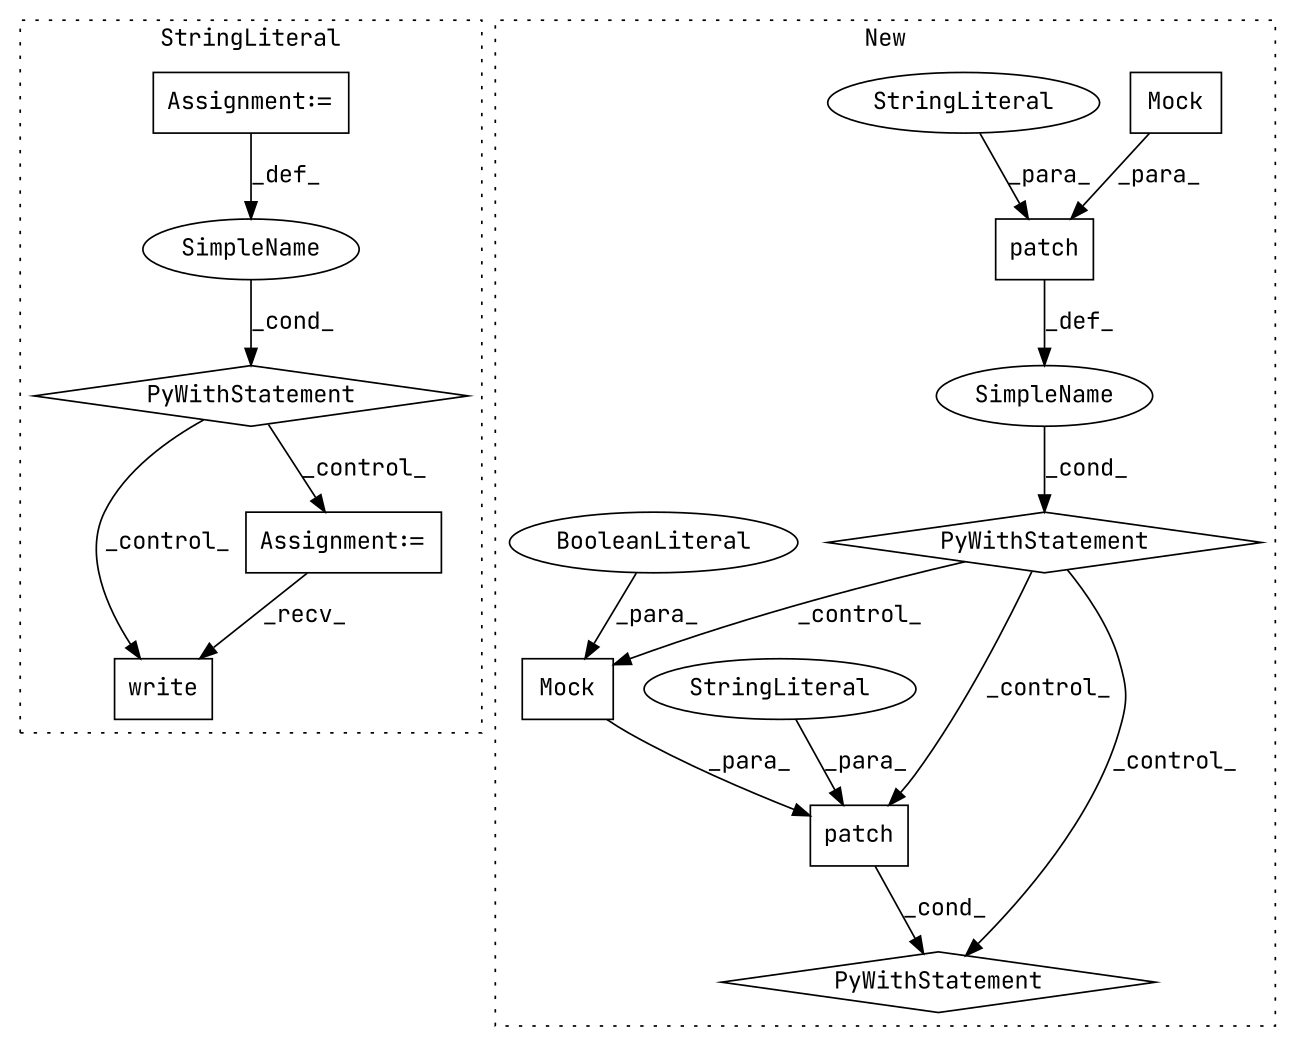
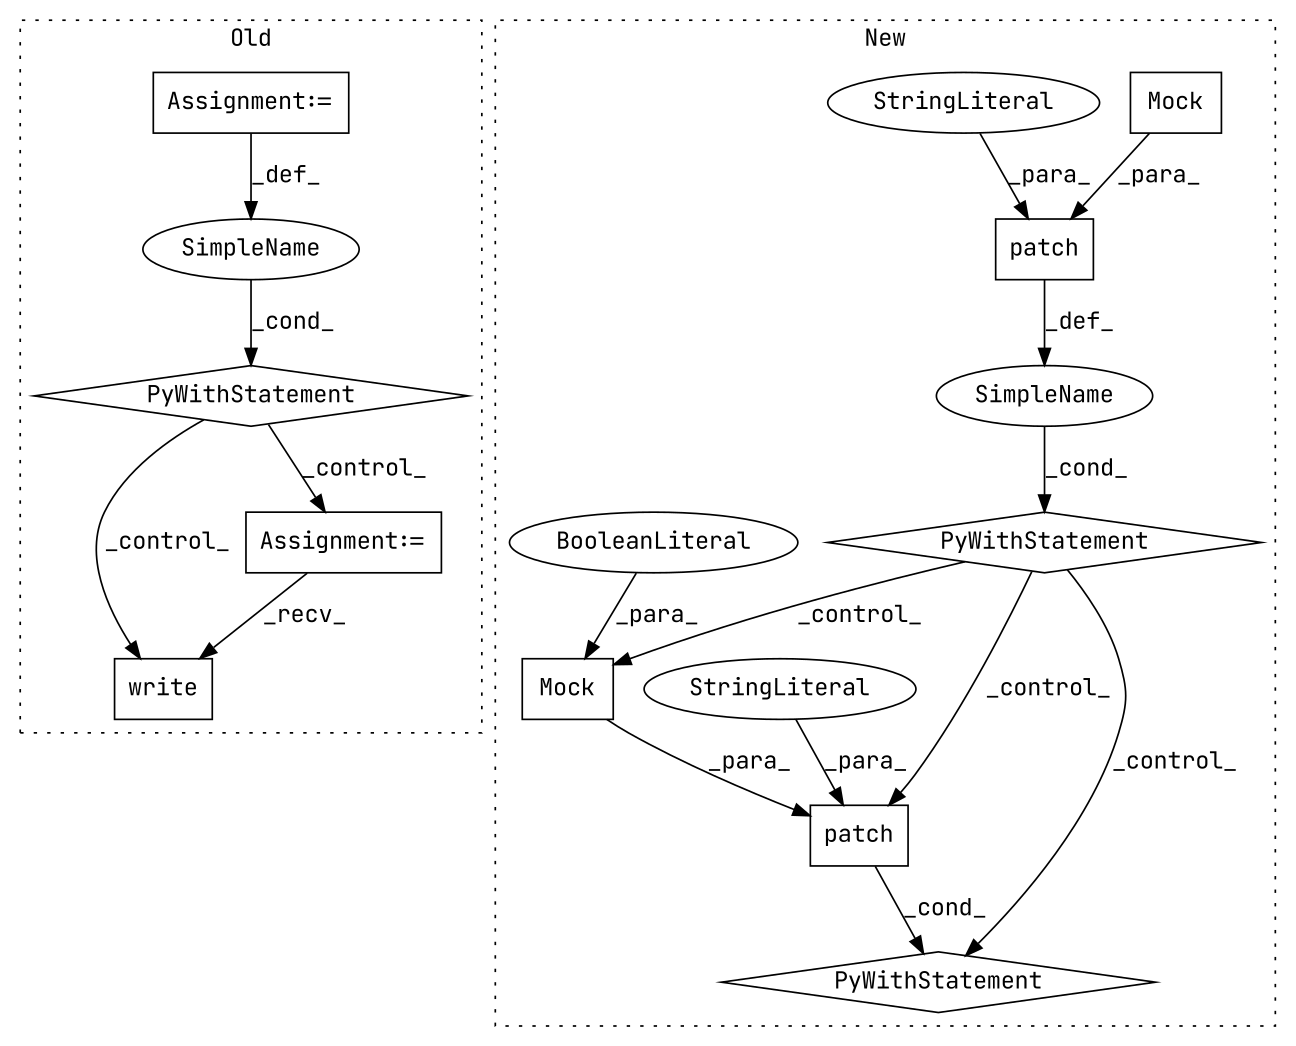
  digraph {
    fontname="JetBrains Mono"
    node [a=32 l="6,1" shape=box fontname="JetBrains Mono"]
    edge [fontname="JetBrains Mono"]
    n1 [label=write s="9525,9595"]
    n2 [a=42 label=SimpleName shape=ellipse l=""]
    n3 [a=7 l=3 label="Assignment:=" s=9510]
    n4 [a=104 l="10,2" label=PyWithStatement s="9462,9495" shape=diamond]
    n5 [a=7 l=1 label="Assignment:=" s=9412]
    n6 [label=patch s="9598,9680"]
    n7 [l="5,1" label=Mock s="9665,9679"]
    n8 [a=45 l=60 label=StringLiteral s=9604 shape=ellipse]
    n9 [a=104 l="10,2" label=PyWithStatement s="9588,9681" shape=diamond]
    n10 [a=42 label=SimpleName shape=ellipse l=""]
    n11 [label=patch s="9701,9734"]
    n12 [l="5,1" label=Mock s="9724,9733"]
    n13 [a=9 l=4 label=BooleanLiteral s=9729 shape=ellipse]
    n14 [a=104 l="10,2" label=PyWithStatement s="9691,9735" shape=diamond]
    n15 [a=45 l=16 label=StringLiteral s=9707 shape=ellipse]
    subgraph cluster_1 {
-     label=StringLiteral
+     label=Old
      style=dotted
      n1
      n2
      n3
      n4
      n5
    }
    subgraph cluster_2 {
      label=New
      style=dotted
      n6
      n7
      n8
      n9
      n10
      n11
      n12
      n13
      n14
      n15
    }
    n2 -> n4 [label=_cond_]
    n3 -> n1 [label=_recv_]
    n4 -> n1 [label=_control_]
    n4 -> n3 [label=_control_]
    n5 -> n2 [label=_def_]
    n6 -> n10 [label=_def_]
    n7 -> n6 [label=_para_]
    n8 -> n6 [label=_para_]
    n9 -> n11 [label=_control_]
    n9 -> n12 [label=_control_]
    n9 -> n14 [label=_control_]
    n10 -> n9 [label=_cond_]
    n11 -> n14 [label=_cond_]
    n12 -> n11 [label=_para_]
    n13 -> n12 [label=_para_]
    n15 -> n11 [label=_para_]
  }
